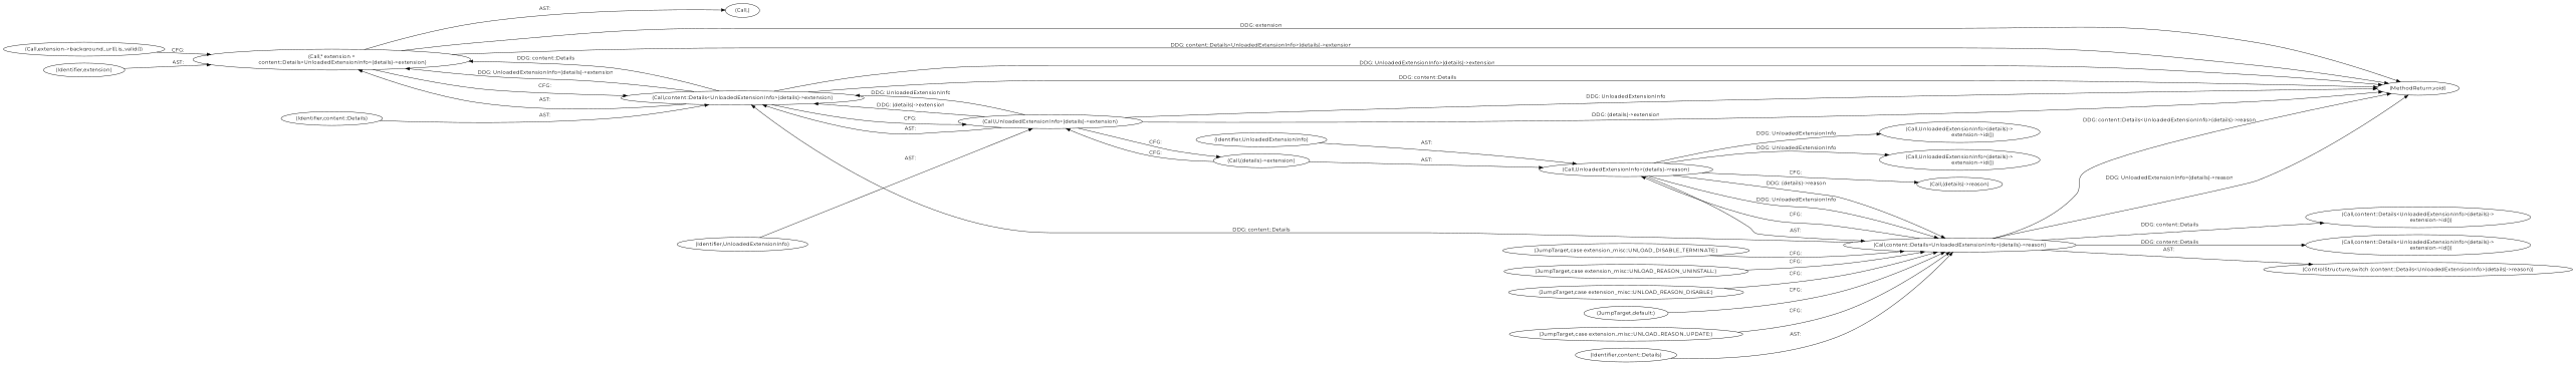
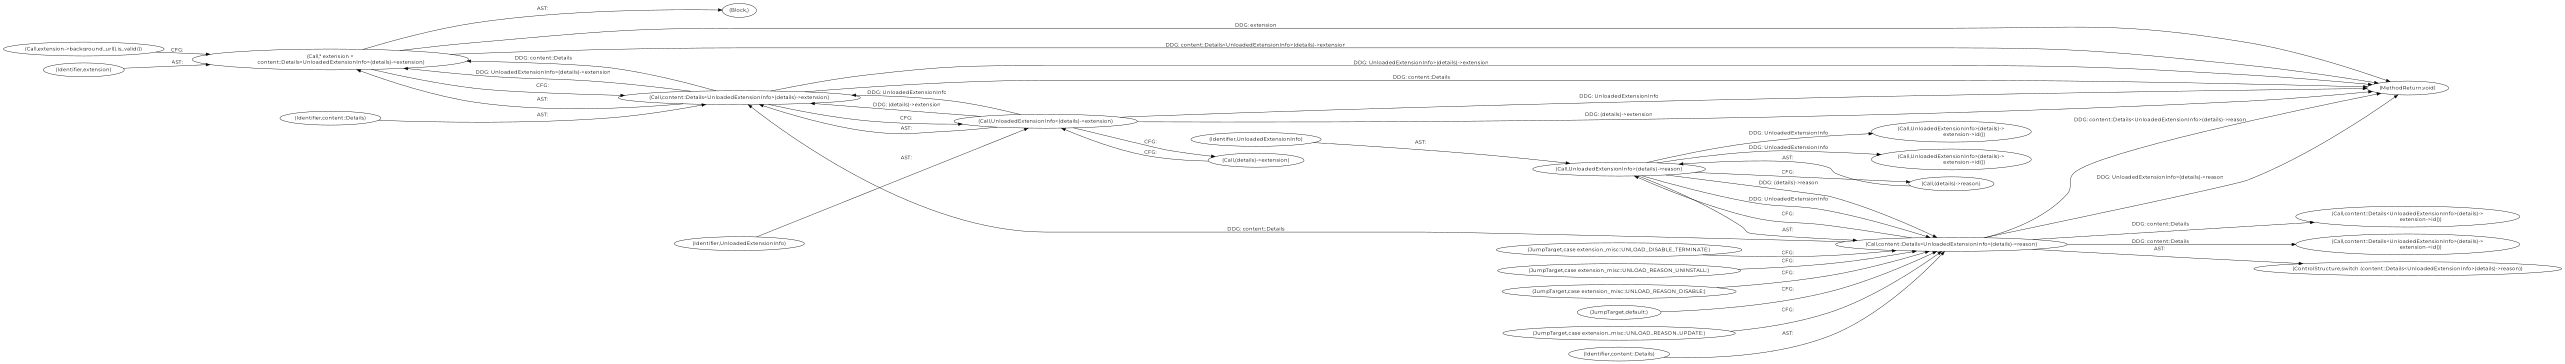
  digraph {
    fontname=Montserrat
    rankdir=LR
    node [fontname=Montserrat]
    edge [fontname=Montserrat]
    n1 [label="(Call,* extension =\n               content::Details<UnloadedExtensionInfo>(details)->extension)"]
    n2 [label="(Call,content::Details<UnloadedExtensionInfo>(details)->extension)"]
-   n3 [label="(Call,)"]
+   n3 [label="(Block,)"]
    n4 [label="(MethodReturn,void)"]
    n5 [label="(Call,UnloadedExtensionInfo>(details)->extension)"]
    n6 [label="(Call,(details)->extension)"]
    n7 [label="(Call,content::Details<UnloadedExtensionInfo>(details)->reason)"]
    n8 [label="(Call,UnloadedExtensionInfo>(details)->reason)"]
    n9 [label="(Call,content::Details<UnloadedExtensionInfo>(details)->\n                  extension->id())"]
    n10 [label="(ControlStructure,switch (content::Details<UnloadedExtensionInfo>(details)->reason))"]
    n11 [label="(Call,content::Details<UnloadedExtensionInfo>(details)->\n                  extension->id())"]
    n12 [label="(Call,UnloadedExtensionInfo>(details)->\n                  extension->id())"]
    n13 [label="(Call,UnloadedExtensionInfo>(details)->\n                  extension->id())"]
    n14 [label="(Call,(details)->reason)"]
    n15 [label="(Call,extension->background_url().is_valid())"]
    n16 [label="(JumpTarget,case extension_misc::UNLOAD_DISABLE_TERMINATE:)"]
    n17 [label="(Identifier,content::Details)"]
    n18 [label="(JumpTarget,case extension_misc::UNLOAD_REASON_UNINSTALL:)"]
    n19 [label="(Identifier,UnloadedExtensionInfo)"]
    n20 [label="(Identifier,UnloadedExtensionInfo)"]
    n21 [label="(JumpTarget,case extension_misc::UNLOAD_REASON_DISABLE:)"]
    n22 [label="(JumpTarget,default:)"]
    n23 [label="(JumpTarget,case extension_misc::UNLOAD_REASON_UPDATE:)"]
    n24 [label="(Identifier,content::Details)"]
    n25 [label="(Identifier,extension)"]
    n1 -> n2 [label="CFG: "]
    n1 -> n3 [label="AST: "]
    n1 -> n4 [label="DDG: extension"]
    n1 -> n4 [label="DDG: content::Details<UnloadedExtensionInfo>(details)->extension"]
    n2 -> n1 [label="AST: "]
    n2 -> n1 [label="DDG: content::Details"]
    n2 -> n1 [label="DDG: UnloadedExtensionInfo>(details)->extension"]
    n2 -> n4 [label="DDG: UnloadedExtensionInfo>(details)->extension"]
    n2 -> n4 [label="DDG: content::Details"]
    n2 -> n5 [label="CFG: "]
    n5 -> n2 [label="AST: "]
    n5 -> n2 [label="DDG: UnloadedExtensionInfo"]
    n5 -> n2 [label="DDG: (details)->extension"]
    n5 -> n4 [label="DDG: (details)->extension"]
    n5 -> n4 [label="DDG: UnloadedExtensionInfo"]
    n5 -> n6 [label="CFG: "]
    n6 -> n5 [label="CFG: "]
    n7 -> n2 [label="DDG: content::Details"]
    n7 -> n4 [label="DDG: content::Details<UnloadedExtensionInfo>(details)->reason"]
    n7 -> n4 [label="DDG: UnloadedExtensionInfo>(details)->reason"]
    n7 -> n8 [label="CFG: "]
    n7 -> n9 [label="DDG: content::Details"]
    n7 -> n10 [label="AST: "]
    n7 -> n11 [label="DDG: content::Details"]
    n8 -> n7 [label="AST: "]
    n8 -> n7 [label="DDG: UnloadedExtensionInfo"]
    n8 -> n7 [label="DDG: (details)->reason"]
    n8 -> n12 [label="DDG: UnloadedExtensionInfo"]
    n8 -> n13 [label="DDG: UnloadedExtensionInfo"]
    n8 -> n14 [label="CFG: "]
-   n6 -> n8 [label="AST: "]
+   n14 -> n8 [label="AST: "]
    n15 -> n1 [label="CFG: "]
    n16 -> n7 [label="CFG: "]
    n17 -> n2 [label="AST: "]
    n18 -> n7 [label="CFG: "]
    n19 -> n5 [label="AST: "]
    n20 -> n8 [label="AST: "]
    n21 -> n7 [label="CFG: "]
    n22 -> n7 [label="CFG: "]
    n23 -> n7 [label="CFG: "]
    n24 -> n7 [label="AST: "]
    n25 -> n1 [label="AST: "]
  }
